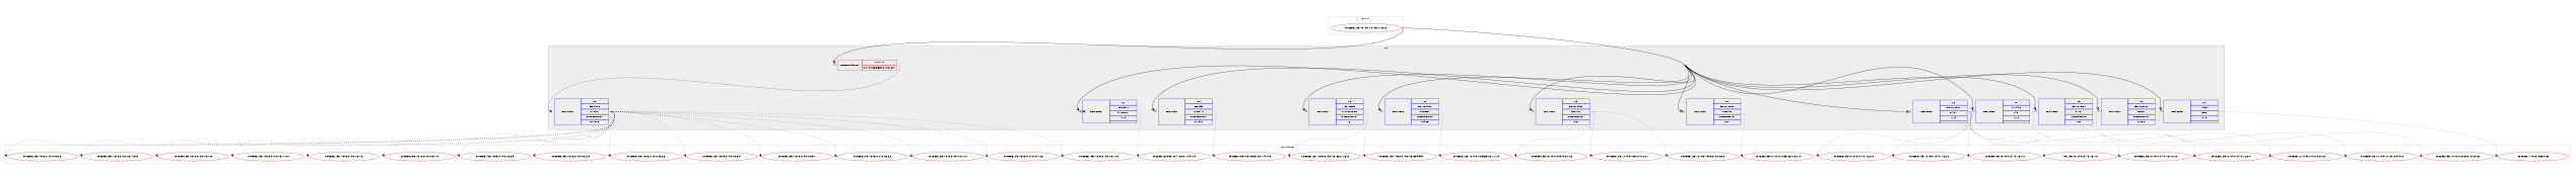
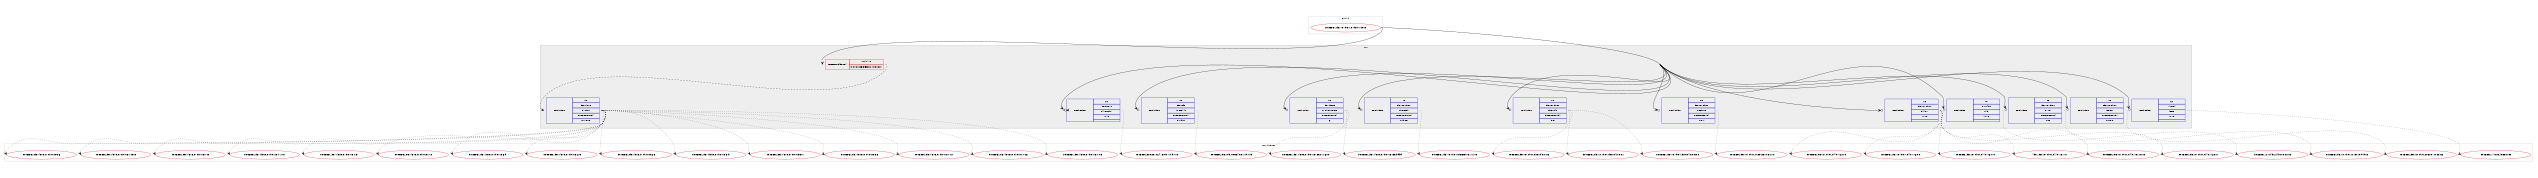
  digraph {
    compound=true
    concentrate=true
    fontname=Helvetica
    fontsize=10
    newrank=true
    rankdir=TB
    ranksep=1.5
    node [color=red fontname=Helvetica fontsize=10]
    edge [arrowhead=vee headport=w style=dotted tailport=e weight=100]
    n1 [label="portage://dev-python/pyds-0.7.3-r1" width=4]
    n2 [color=blue label=<<TABLE BORDER="0" CELLBORDER="1" CELLSPACING="0" CELLPADDING="4" WIDTH="220"><TR><TD ROWSPAN="6" CELLPADDING="30">pack_dep</TD></TR><TR><TD WIDTH="110">no</TD></TR><TR><TD>dev-lang</TD></TR><TR><TD>python</TD></TR><TR><TD>greaterequal</TD></TR><TR><TD>2.7.5-r2</TD></TR></TABLE>> shape=none]
    n3 [label=<<TABLE BORDER="0" CELLBORDER="1" CELLSPACING="0" CELLPADDING="4"><TR><TD ROWSPAN="3" CELLPADDING="10">use_conditional</TD></TR><TR><TD>positive</TD></TR><TR><TD>python_targets_python2_7</TD></TR></TABLE>> shape=none]
    n4 [color=blue label=<<TABLE BORDER="0" CELLBORDER="1" CELLSPACING="0" CELLPADDING="4" WIDTH="220"><TR><TD ROWSPAN="6" CELLPADDING="30">pack_dep</TD></TR><TR><TD WIDTH="110">no</TD></TR><TR><TD>app-text</TD></TR><TR><TD>silvercity</TD></TR><TR><TD>none</TD></TR><TR><TD></TD></TR></TABLE>> shape=none]
    n5 [color=blue label=<<TABLE BORDER="0" CELLBORDER="1" CELLSPACING="0" CELLPADDING="4" WIDTH="220"><TR><TD ROWSPAN="6" CELLPADDING="30">pack_dep</TD></TR><TR><TD WIDTH="110">no</TD></TR><TR><TD>dev-db</TD></TR><TR><TD>metakit</TD></TR><TR><TD>greaterequal</TD></TR><TR><TD>2.4.9.2</TD></TR></TABLE>> shape=none]
    n6 [color=blue label=<<TABLE BORDER="0" CELLBORDER="1" CELLSPACING="0" CELLPADDING="4" WIDTH="220"><TR><TD ROWSPAN="6" CELLPADDING="30">pack_dep</TD></TR><TR><TD WIDTH="110">no</TD></TR><TR><TD>dev-lang</TD></TR><TR><TD>python-exec</TD></TR><TR><TD>greaterequal</TD></TR><TR><TD>2</TD></TR></TABLE>> shape=none]
    n7 [color=blue label=<<TABLE BORDER="0" CELLBORDER="1" CELLSPACING="0" CELLPADDING="4" WIDTH="220"><TR><TD ROWSPAN="6" CELLPADDING="30">pack_dep</TD></TR><TR><TD WIDTH="110">no</TD></TR><TR><TD>dev-python</TD></TR><TR><TD>cheetah</TD></TR><TR><TD>greaterequal</TD></TR><TR><TD>0.9.15</TD></TR></TABLE>> shape=none]
    n8 [color=blue label=<<TABLE BORDER="0" CELLBORDER="1" CELLSPACING="0" CELLPADDING="4" WIDTH="220"><TR><TD ROWSPAN="6" CELLPADDING="30">pack_dep</TD></TR><TR><TD WIDTH="110">no</TD></TR><TR><TD>dev-python</TD></TR><TR><TD>docutils</TD></TR><TR><TD>greaterequal</TD></TR><TR><TD>0.3</TD></TR></TABLE>> shape=none]
    n9 [color=blue label=<<TABLE BORDER="0" CELLBORDER="1" CELLSPACING="0" CELLPADDING="4" WIDTH="220"><TR><TD ROWSPAN="6" CELLPADDING="30">pack_dep</TD></TR><TR><TD WIDTH="110">no</TD></TR><TR><TD>dev-python</TD></TR><TR><TD>medusa</TD></TR><TR><TD>greaterequal</TD></TR><TR><TD>0.5.4</TD></TR></TABLE>> shape=none]
    n10 [color=blue label=<<TABLE BORDER="0" CELLBORDER="1" CELLSPACING="0" CELLPADDING="4" WIDTH="220"><TR><TD ROWSPAN="6" CELLPADDING="30">pack_dep</TD></TR><TR><TD WIDTH="110">no</TD></TR><TR><TD>dev-python</TD></TR><TR><TD>pillow</TD></TR><TR><TD>none</TD></TR><TR><TD></TD></TR></TABLE>> shape=none]
    n11 [color=blue label=<<TABLE BORDER="0" CELLBORDER="1" CELLSPACING="0" CELLPADDING="4" WIDTH="220"><TR><TD ROWSPAN="6" CELLPADDING="30">pack_dep</TD></TR><TR><TD WIDTH="110">no</TD></TR><TR><TD>sys-libs</TD></TR><TR><TD>zlib</TD></TR><TR><TD>none</TD></TR><TR><TD></TD></TR></TABLE>> shape=none]
    n12 [color=blue label=<<TABLE BORDER="0" CELLBORDER="1" CELLSPACING="0" CELLPADDING="4" WIDTH="220"><TR><TD ROWSPAN="6" CELLPADDING="30">pack_dep</TD></TR><TR><TD WIDTH="110">no</TD></TR><TR><TD>dev-python</TD></TR><TR><TD>pyrex</TD></TR><TR><TD>greaterequal</TD></TR><TR><TD>0.5</TD></TR></TABLE>> shape=none]
    n13 [color=blue label=<<TABLE BORDER="0" CELLBORDER="1" CELLSPACING="0" CELLPADDING="4" WIDTH="220"><TR><TD ROWSPAN="6" CELLPADDING="30">pack_dep</TD></TR><TR><TD WIDTH="110">no</TD></TR><TR><TD>dev-python</TD></TR><TR><TD>soappy</TD></TR><TR><TD>greaterequal</TD></TR><TR><TD>0.11.1</TD></TR></TABLE>> shape=none]
    n14 [color=blue label=<<TABLE BORDER="0" CELLBORDER="1" CELLSPACING="0" CELLPADDING="4" WIDTH="220"><TR><TD ROWSPAN="6" CELLPADDING="30">pack_dep</TD></TR><TR><TD WIDTH="110">no</TD></TR><TR><TD>virtual</TD></TR><TR><TD>jpeg</TD></TR><TR><TD>none</TD></TR><TR><TD></TD></TR></TABLE>> shape=none]
    n15 [label="portage://dev-lang/python-2.7.15" width=4]
    n16 [label="portage://dev-lang/python-2.7.16" width=4]
    n17 [label="portage://dev-lang/python-2.7.17" width=4]
    n18 [label="portage://dev-lang/python-3.5.5" width=4]
    n19 [label="portage://dev-lang/python-3.5.7" width=4]
    n20 [label="portage://dev-lang/python-3.5.9" width=4]
    n21 [label="portage://dev-lang/python-3.6.5" width=4]
    n22 [label="portage://dev-lang/python-3.6.8" width=4]
    n23 [label="portage://dev-lang/python-3.6.9" width=4]
    n24 [label="portage://dev-lang/python-3.7.2" width=4]
    n25 [label="portage://dev-lang/python-3.7.3" width=4]
    n26 [label="portage://dev-lang/python-3.7.4-r1" width=4]
    n27 [label="portage://dev-lang/python-3.7.5" width=4]
    n28 [label="portage://dev-lang/python-3.7.5-r1" width=4]
    n29 [label="portage://dev-lang/python-3.8.6" width=4]
    n30 [label="portage://app-text/silvercity-0.9.7-r1" width=4]
    n31 [label="portage://dev-db/metakit-2.4.9.7-r2" width=4]
    n32 [label="portage://dev-lang/python-exec-2.4.6-r1" width=4]
    n33 [label="portage://dev-lang/python-exec-9999" width=4]
    n34 [label="portage://dev-python/cheetah-2.4.4-r1" width=4]
    n35 [label="portage://dev-python/docutils-0.12" width=4]
    n36 [label="portage://dev-python/docutils-0.13.1" width=4]
    n37 [label="portage://dev-python/docutils-0.14" width=4]
    n38 [label="portage://dev-python/medusa-0.5.4-r1" width=4]
    n39 [label="portage://dev-python/pyrex-0.9.9-r1" width=4]
    n40 [label="portage://dev-python/pillow-3.4.2-r1" width=4]
    n41 [label="libs://dev-python/pillow-5.4.1" width=4]
    n42 [label="portage://dev-python/pillow-6.0.0" width=4]
    n43 [label="portage://dev-python/pillow-6.1.0" width=4]
    n44 [label="portage://dev-python/pillow-6.2.0" width=4]
    n45 [label="portage://dev-python/pillow-6.2.1" width=4]
    n46 [label="portage://dev-python/soappy-0.12.22" width=4]
    n47 [label="portage://sys-libs/zlib-1.2.11-r2" width=4]
    n48 [label="portage://virtual/jpeg-0-r3" width=4]
    subgraph cluster_1 {
      color=gray
      label=<<i>ebuild</i>>
      rank=same
      n1
    }
    subgraph cluster_2 {
      color=gray
      label=<<i>dependencies</i>>
      subgraph cluster_3 {
        color=gray
        fillcolor="#eeeeee"
        label=<<i>compile</i>>
        style=filled
      }
      subgraph cluster_4 {
        color=gray
        fillcolor="#eeeeee"
        label=<<i>compile and run</i>>
        style=filled
        subgraph sub_5 {
          color=gray
          fillcolor="#eeeeee"
          label=<<i>compile and run</i>>
          style=filled
          n3
          subgraph sub_6 {
            color=gray
            fillcolor="#eeeeee"
            label=<<i>compile and run</i>>
            style=filled
            n2
          }
        }
        subgraph sub_7 {
          color=gray
          fillcolor="#eeeeee"
          label=<<i>compile and run</i>>
          style=filled
          n4
        }
        subgraph sub_8 {
          color=gray
          fillcolor="#eeeeee"
          label=<<i>compile and run</i>>
          style=filled
          n5
        }
        subgraph sub_9 {
          color=gray
          fillcolor="#eeeeee"
          label=<<i>compile and run</i>>
          style=filled
          n6
        }
        subgraph sub_10 {
          color=gray
          fillcolor="#eeeeee"
          label=<<i>compile and run</i>>
          style=filled
          n7
        }
        subgraph sub_11 {
          color=gray
          fillcolor="#eeeeee"
          label=<<i>compile and run</i>>
          style=filled
          n8
        }
        subgraph sub_12 {
          color=gray
          fillcolor="#eeeeee"
          label=<<i>compile and run</i>>
          style=filled
          n9
        }
        subgraph sub_13 {
          color=gray
          fillcolor="#eeeeee"
          label=<<i>compile and run</i>>
          style=filled
          n10
        }
        subgraph sub_14 {
          color=gray
          fillcolor="#eeeeee"
          label=<<i>compile and run</i>>
          style=filled
          n11
        }
        subgraph sub_15 {
          color=gray
          fillcolor="#eeeeee"
          label=<<i>compile and run</i>>
          style=filled
          n12
        }
        subgraph sub_16 {
          color=gray
          fillcolor="#eeeeee"
          label=<<i>compile and run</i>>
          style=filled
          n13
        }
        subgraph sub_17 {
          color=gray
          fillcolor="#eeeeee"
          label=<<i>compile and run</i>>
          style=filled
          n14
        }
      }
      subgraph cluster_18 {
        color=gray
        fillcolor="#eeeeee"
        label=<<i>run</i>>
        style=filled
      }
    }
    subgraph cluster_19 {
      color=gray
      label=<<i>candidates</i>>
      rank=same
      subgraph sub_20 {
        color=black
        label=<<i>candidates</i>>
        nodesep=1
        rank=same
        n15
        n16
        n17
        n18
        n19
        n20
        n21
        n22
        n23
        n24
        n25
        n26
        n27
        n28
        n29
      }
      subgraph sub_21 {
        color=black
        label=<<i>candidates</i>>
        nodesep=1
        rank=same
        n30
      }
      subgraph sub_22 {
        color=black
        label=<<i>candidates</i>>
        nodesep=1
        rank=same
        n31
      }
      subgraph sub_23 {
        color=black
        label=<<i>candidates</i>>
        nodesep=1
        rank=same
        n32
        n33
      }
      subgraph sub_24 {
        color=black
        label=<<i>candidates</i>>
        nodesep=1
        rank=same
        n34
      }
      subgraph sub_25 {
        color=black
        label=<<i>candidates</i>>
        nodesep=1
        rank=same
        n35
        n36
        n37
      }
      subgraph sub_26 {
        color=black
        label=<<i>candidates</i>>
        nodesep=1
        rank=same
        n38
      }
      subgraph sub_27 {
        color=black
        label=<<i>candidates</i>>
        nodesep=1
        rank=same
        n39
      }
      subgraph sub_28 {
        color=black
        label=<<i>candidates</i>>
        nodesep=1
        rank=same
        n40
        n41
        n42
        n43
        n44
        n45
      }
      subgraph sub_29 {
        color=black
        label=<<i>candidates</i>>
        nodesep=1
        rank=same
        n46
      }
      subgraph sub_30 {
        color=black
        label=<<i>candidates</i>>
        nodesep=1
        rank=same
        n47
      }
      subgraph sub_31 {
        color=black
        label=<<i>candidates</i>>
        nodesep=1
        rank=same
        n48
      }
    }
-   n1 -> n3 [arrowhead=odotvee style=solid weight=20]
+   n1 -> n3 [style=solid weight=20]
    n1 -> n4 [arrowhead=odotvee style=solid weight=20]
    n1 -> n5 [arrowhead=odotvee style=solid weight=20]
    n1 -> n6 [arrowhead=odotvee style=solid weight=20]
    n1 -> n7 [arrowhead=odotvee style=solid weight=20]
    n1 -> n8 [arrowhead=odotvee style=solid weight=20]
    n1 -> n9 [arrowhead=odotvee style=solid weight=20]
    n1 -> n10 [arrowhead=odotvee style=solid weight=20]
    n1 -> n11 [arrowhead=odotvee style=solid weight=20]
    n1 -> n12 [arrowhead=odotvee style=solid weight=20]
    n1 -> n13 [arrowhead=odotvee style=solid weight=20]
    n1 -> n14 [arrowhead=odotvee style=solid weight=20]
    n2 -> n15
    n2 -> n16
    n2 -> n17
    n2 -> n18
    n2 -> n19
    n2 -> n20
    n2 -> n21
    n2 -> n22
    n2 -> n23
    n2 -> n24
    n2 -> n25
    n2 -> n26
    n2 -> n27
    n2 -> n28
    n2 -> n29
    n3 -> n2 [style=dashed weight=20]
    n4 -> n30
    n5 -> n31
    n6 -> n32
    n6 -> n33
    n7 -> n34
    n8 -> n35
    n8 -> n36
    n8 -> n37
    n9 -> n38
    n10 -> n40
    n10 -> n41
    n10 -> n42
    n10 -> n43
    n10 -> n44
    n10 -> n45
    n11 -> n47
    n12 -> n39
    n13 -> n46
    n14 -> n48
  }
